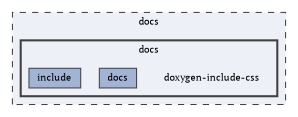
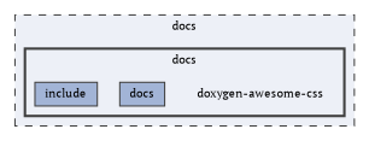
  digraph {
    compound=true
    fontname="PT Serif"
    node [fontname="PT Serif" fontsize=10 shape=box color=grey25 fillcolor="#a2b4d6" style=filled]
-   n1 [height=0.2 label="doxygen-include-css" shape=plaintext width=0.4 color="" fillcolor="" style=""]
+   n1 [height=0.2 label="doxygen-awesome-css" shape=plaintext width=0.4 color="" fillcolor="" style=""]
    n2 [height=0.2 label=docs width=0.4]
    n3 [height=0.2 label=include width=0.4]
    subgraph cluster_1 {
      bgcolor="#edf0f7"
      fontsize=10
      label=docs
      pencolor=grey25
      style="filled,dashed"
      subgraph cluster_2 {
        bgcolor="#edf0f7"
        fontsize=10
        pencolor=grey25
        style="filled,bold"
        n1
        n2
        n3
      }
    }
  }
